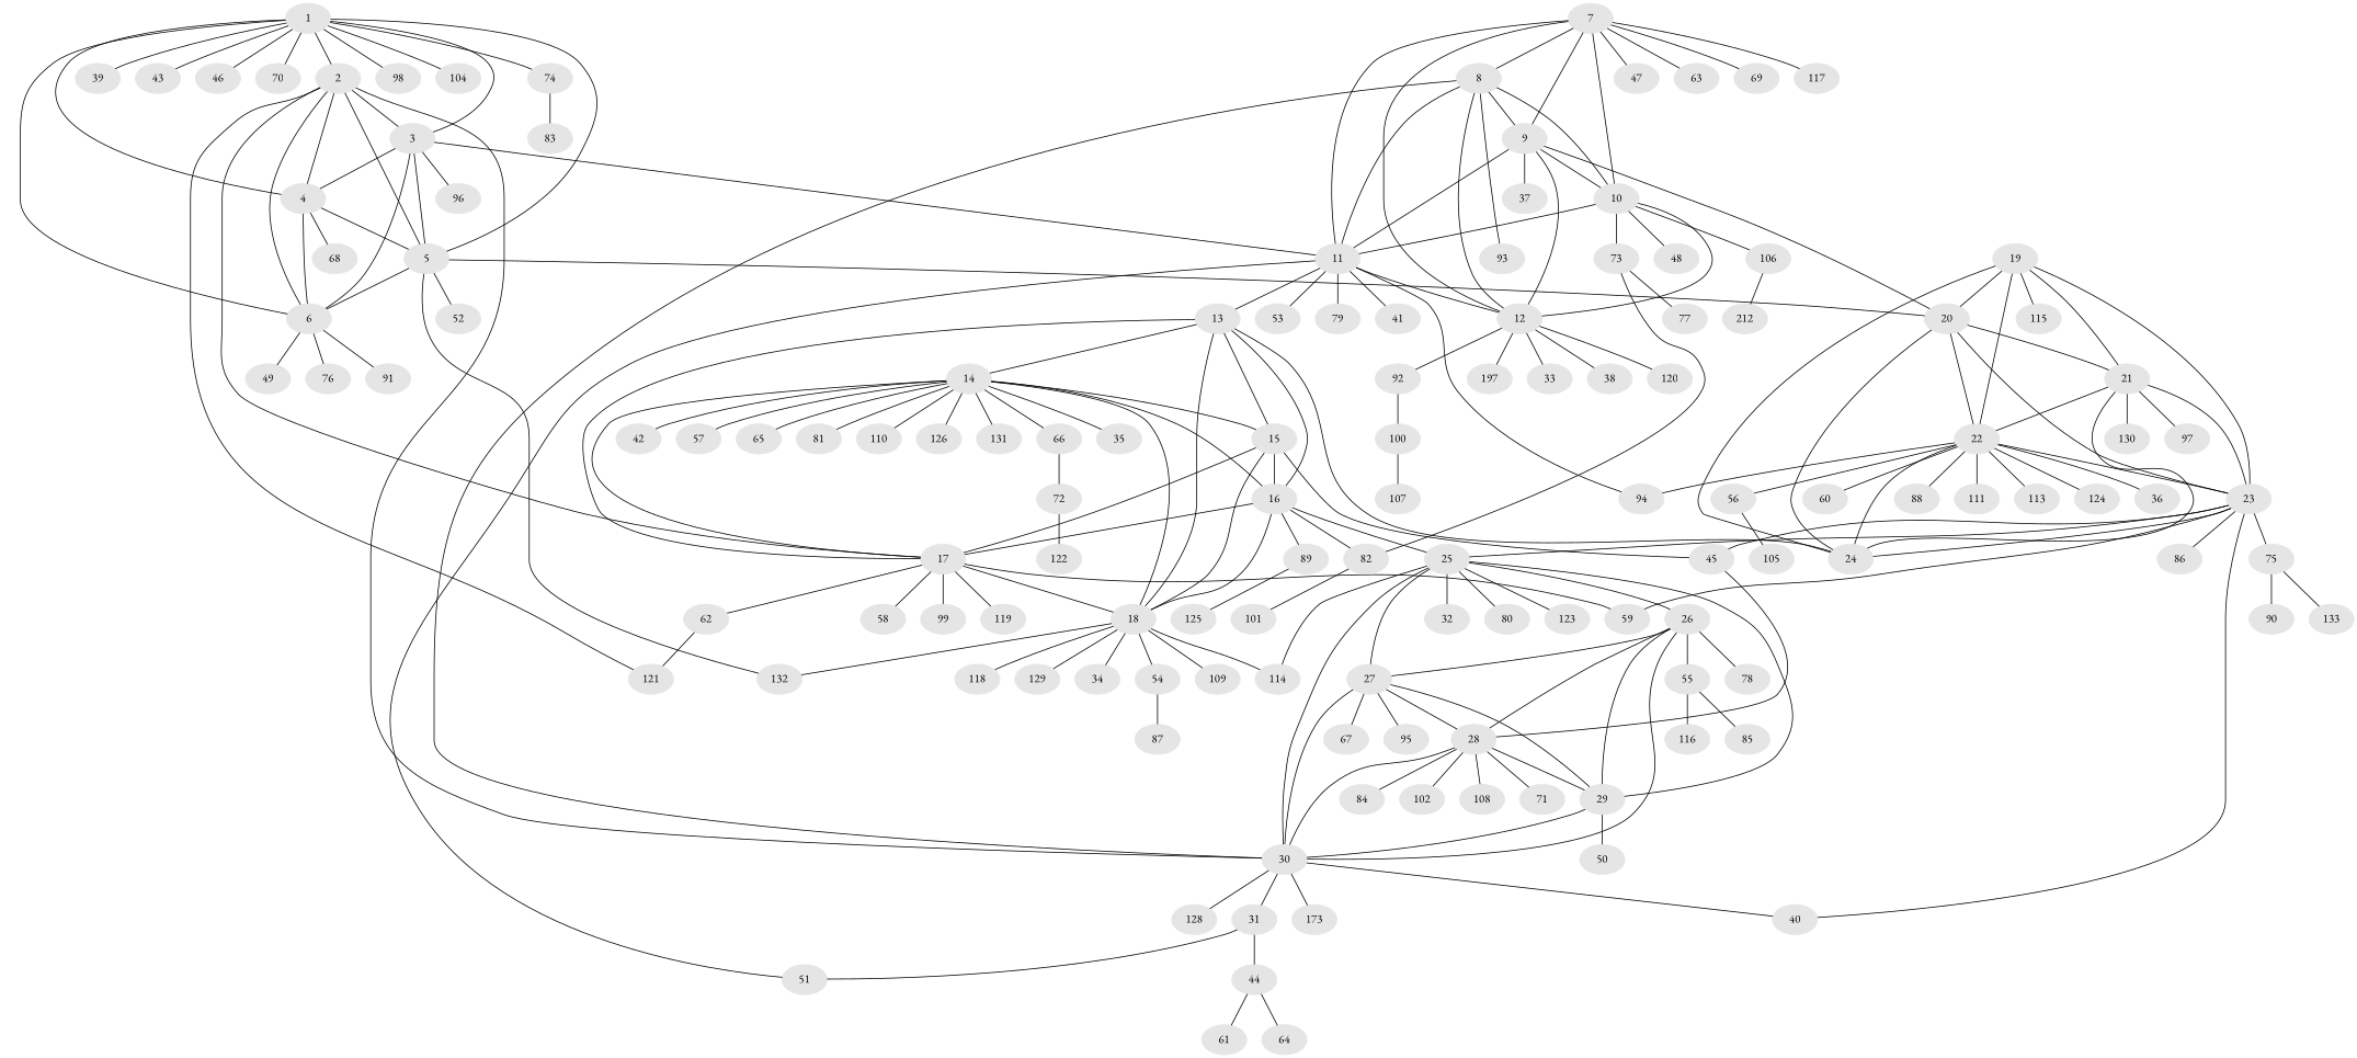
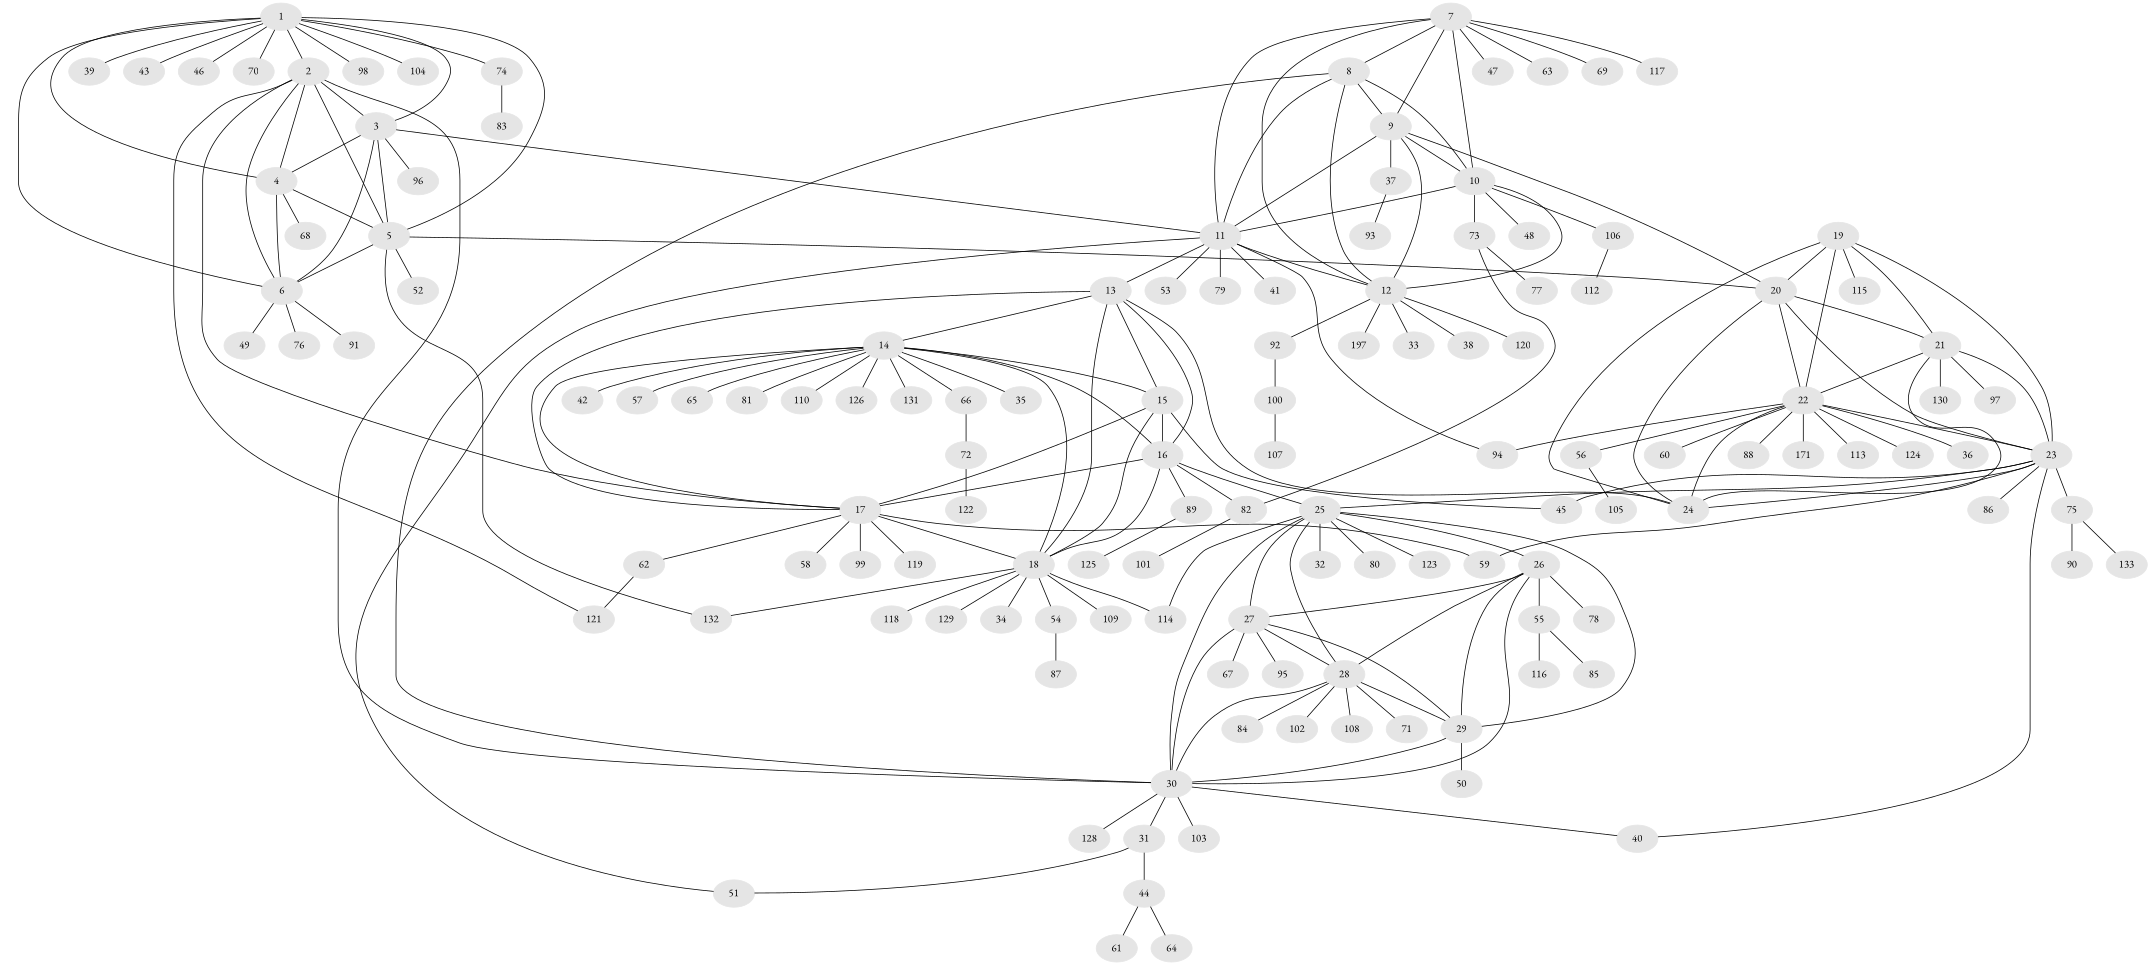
  graph {
    fontname="EB Garamond"
    node [color=gray90 fontname="EB Garamond" style=filled]
    edge [fontname="EB Garamond"]
    1
    2
    3
    4
    5
    6
    39
    43
    46
    70
    74
    98
    104
    17
    30
    121
    11
    96
    68
    20
    52
    132
    49
    76
    91
    83
    18
    58
    59
    62
    99
    119
    40
    31
-   103 [label=173]
+   103
    128
    12
    13
    41
    51
    53
    79
    94
    24
    21
    22
    23
    7
    8
    9
    10
    47
    63
    69
    117
    93
    37
    48
    73
    106
    33
    38
    92
    120
    n65 [label=197]
    82
    77
-   112 [label=212]
+   112
    14
    15
    16
    100
    35
    42
    57
    65
    66
    81
    110
    126
    131
    45
    25
    89
    34
    54
    109
    114
    118
    129
    72
    26
    27
    28
    29
    32
    80
    123
    101
    125
    87
    19
    115
    97
    130
    36
    56
    60
    88
-   111
+   111 [label=171]
    113
    124
    75
    86
    105
    90
    133
    55
    78
    67
    95
    71
    84
    102
    108
    50
    85
    116
    44
    61
    64
    122
    107
    1 -- 2
    1 -- 3
    1 -- 4
    1 -- 5
    1 -- 6
    1 -- 39
    1 -- 43
    1 -- 46
    1 -- 70
    1 -- 74
    1 -- 98
    1 -- 104
    2 -- 3
    2 -- 4
    2 -- 5
    2 -- 6
    2 -- 17
    2 -- 30
    2 -- 121
    3 -- 4
    3 -- 5
    3 -- 6
    3 -- 11
    3 -- 96
    4 -- 5
    4 -- 6
    4 -- 68
    5 -- 6
    5 -- 20
    5 -- 52
    5 -- 132
    6 -- 49
    6 -- 76
    6 -- 91
    74 -- 83
    17 -- 18
    17 -- 58
    17 -- 59
    17 -- 62
    17 -- 99
    17 -- 119
    30 -- 40
    30 -- 31
    30 -- 103
    30 -- 128
    11 -- 12
    11 -- 13
    11 -- 41
    11 -- 51
    11 -- 53
    11 -- 79
    11 -- 94
    20 -- 24
    20 -- 21
    20 -- 22
    20 -- 23
    18 -- 132
    18 -- 34
    18 -- 54
    18 -- 109
    18 -- 114
    18 -- 118
    18 -- 129
    62 -- 121
    31 -- 51
    31 -- 44
    12 -- 33
    12 -- 38
    12 -- 92
    12 -- 120
    12 -- n65
    13 -- 17
    13 -- 18
    13 -- 24
    13 -- 14
    13 -- 15
    13 -- 16
    21 -- 24
    21 -- 22
    21 -- 23
    21 -- 97
    21 -- 130
    22 -- 94
    22 -- 24
    22 -- 23
    22 -- 36
    22 -- 56
    22 -- 60
    22 -- 88
    22 -- 111
    22 -- 113
    22 -- 124
    23 -- 59
    23 -- 40
    23 -- 24
    23 -- 45
    23 -- 25
    23 -- 75
    23 -- 86
    7 -- 11
    7 -- 12
    7 -- 8
    7 -- 9
    7 -- 10
    7 -- 47
    7 -- 63
    7 -- 69
    7 -- 117
    8 -- 30
    8 -- 11
    8 -- 12
    8 -- 9
    8 -- 10
-   8 -- 93
+   37 -- 93
    9 -- 11
    9 -- 20
    9 -- 12
    9 -- 10
    9 -- 37
    10 -- 11
    10 -- 12
    10 -- 48
    10 -- 73
    10 -- 106
    73 -- 82
    73 -- 77
    106 -- 112
    92 -- 100
    82 -- 101
    14 -- 17
    14 -- 18
    14 -- 15
    14 -- 16
    14 -- 35
    14 -- 42
    14 -- 57
    14 -- 65
    14 -- 66
    14 -- 81
    14 -- 110
    14 -- 126
    14 -- 131
    15 -- 17
    15 -- 18
    15 -- 16
    15 -- 45
    16 -- 17
    16 -- 18
    16 -- 82
    16 -- 25
    16 -- 89
    100 -- 107
    66 -- 72
    25 -- 30
    25 -- 114
    25 -- 26
    25 -- 27
-   45 -- 28
+   25 -- 28
    25 -- 29
    25 -- 32
    25 -- 80
    25 -- 123
    89 -- 125
    54 -- 87
    72 -- 122
    26 -- 30
    26 -- 27
    26 -- 28
    26 -- 29
    26 -- 55
    26 -- 78
    27 -- 30
    27 -- 28
    27 -- 29
    27 -- 67
    27 -- 95
    28 -- 30
    28 -- 29
    28 -- 71
    28 -- 84
    28 -- 102
    28 -- 108
    29 -- 30
    29 -- 50
    19 -- 20
    19 -- 24
    19 -- 21
    19 -- 22
    19 -- 23
    19 -- 115
    56 -- 105
    75 -- 90
    75 -- 133
    55 -- 85
    55 -- 116
    44 -- 61
    44 -- 64
  }
